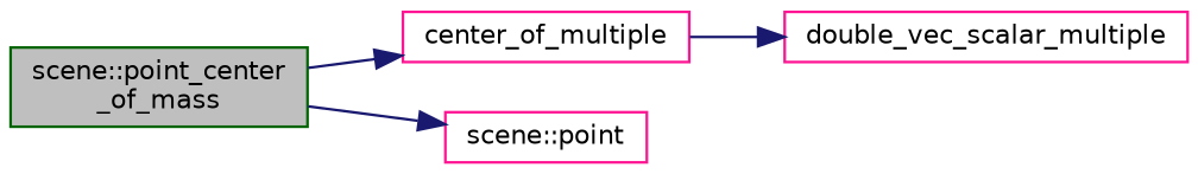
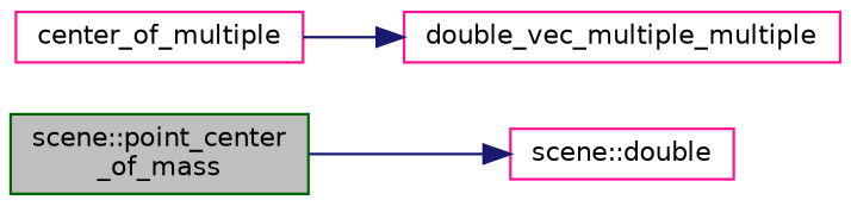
  digraph {
    rankdir=LR
    node [color=deeppink fillcolor=white fontname=Helvetica fontsize=10 shape=record style=filled]
    edge [color=midnightblue fontname=Helvetica fontsize=10 labelfontname=Helvetica labelfontsize=10 style=solid]
    n1 [color=darkgreen fillcolor=grey75 fontcolor=black height=0.2 label="scene::point_center\l_of_mass" width=0.4]
    n2 [height=0.2 label=center_of_multiple width=0.4]
-   n3 [height=0.2 label="scene::point" width=0.4]
-   n4 [height=0.2 label=double_vec_scalar_multiple width=0.4]
-   n1 -> n2
+   n3 [height=0.2 label="scene::double" width=0.4]
+   n4 [height=0.2 label=double_vec_multiple_multiple width=0.4]
    n1 -> n3
    n2 -> n4
  }
